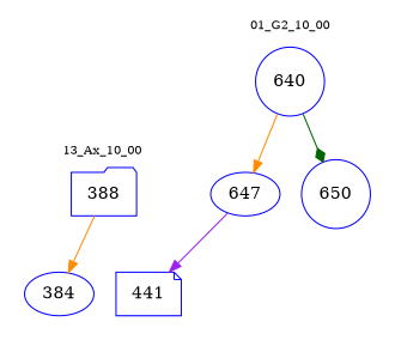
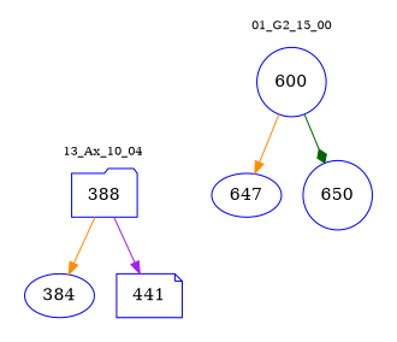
  digraph {
    node [color=blue shape=ellipse]
    edge [arrowhead=normal color=darkorange]
    n1 [label=388 shape=folder]
    n2 [label=384]
    n3 [label=441 shape=note]
-   n4 [label=640 shape=circle]
+   n4 [label=600 shape=circle]
    n5 [label=647]
    n6 [label=650 shape=circle]
    subgraph cluster_1 {
      color=white
      fontsize=10
-     label="13_Ax_10_00"
+     label="13_Ax_10_04"
      n1
      n2
      n3
    }
    subgraph cluster_2 {
      color=white
      fontsize=10
-     label="01_G2_10_00"
+     label="01_G2_15_00"
      n4
      n5
      n6
    }
    n1 -> n2
-   n5 -> n3 [color=purple]
+   n1 -> n3 [color=purple]
    n4 -> n5
    n4 -> n6 [arrowhead=diamond color=darkgreen]
  }
